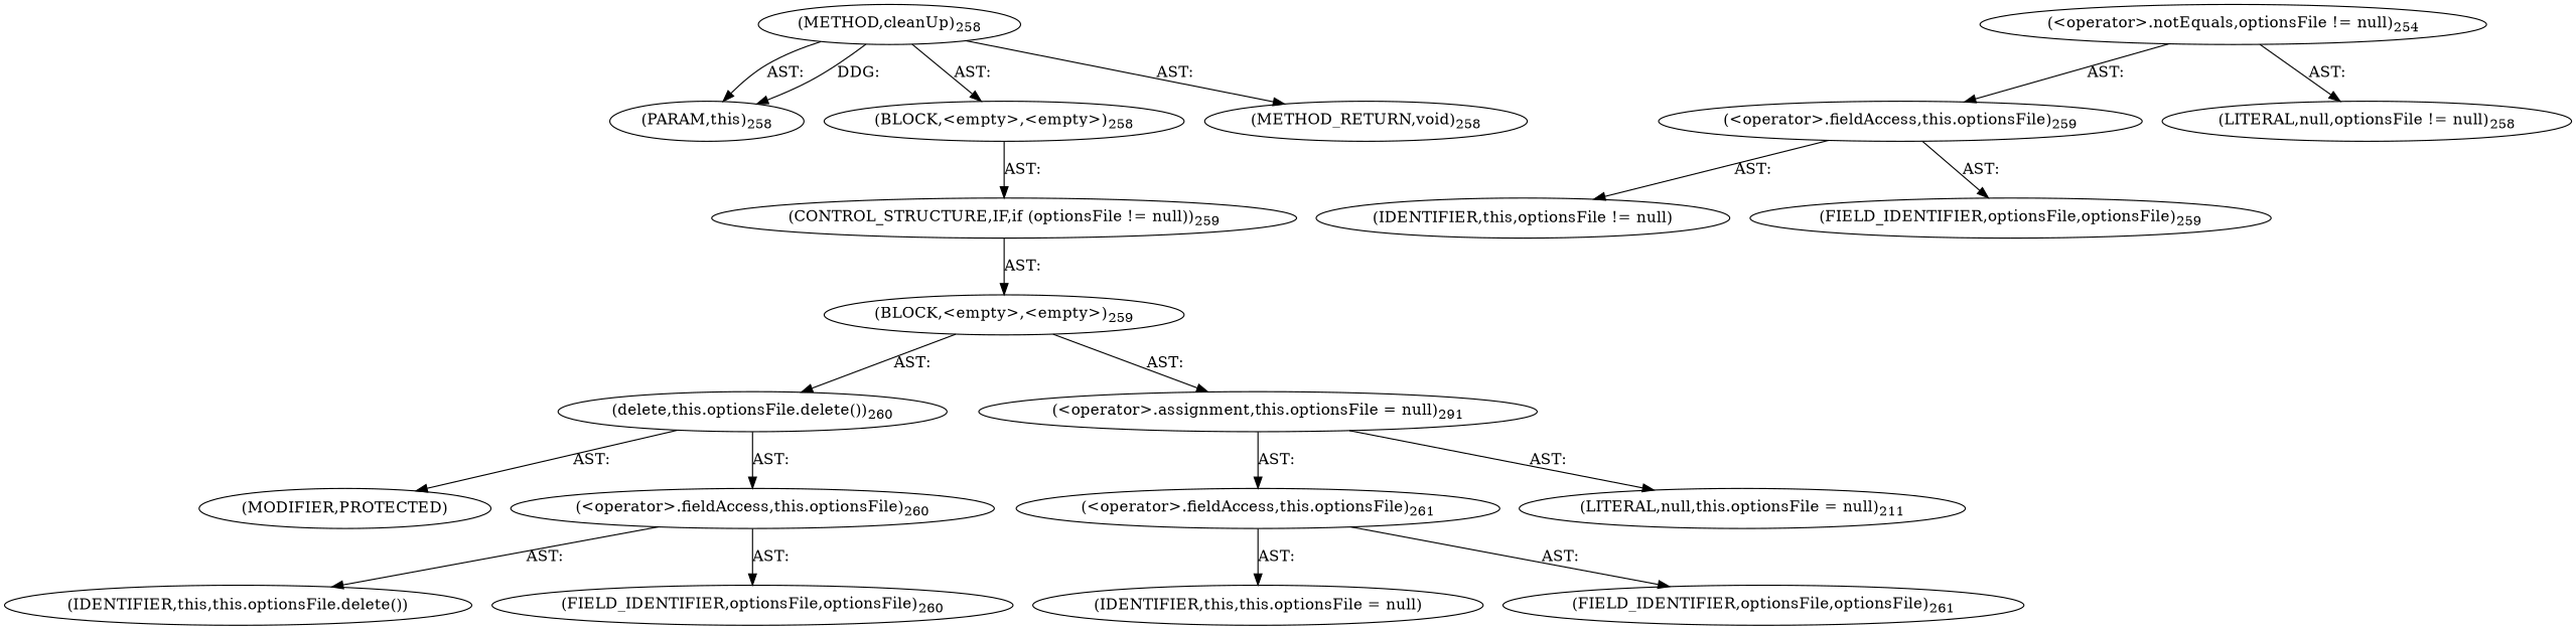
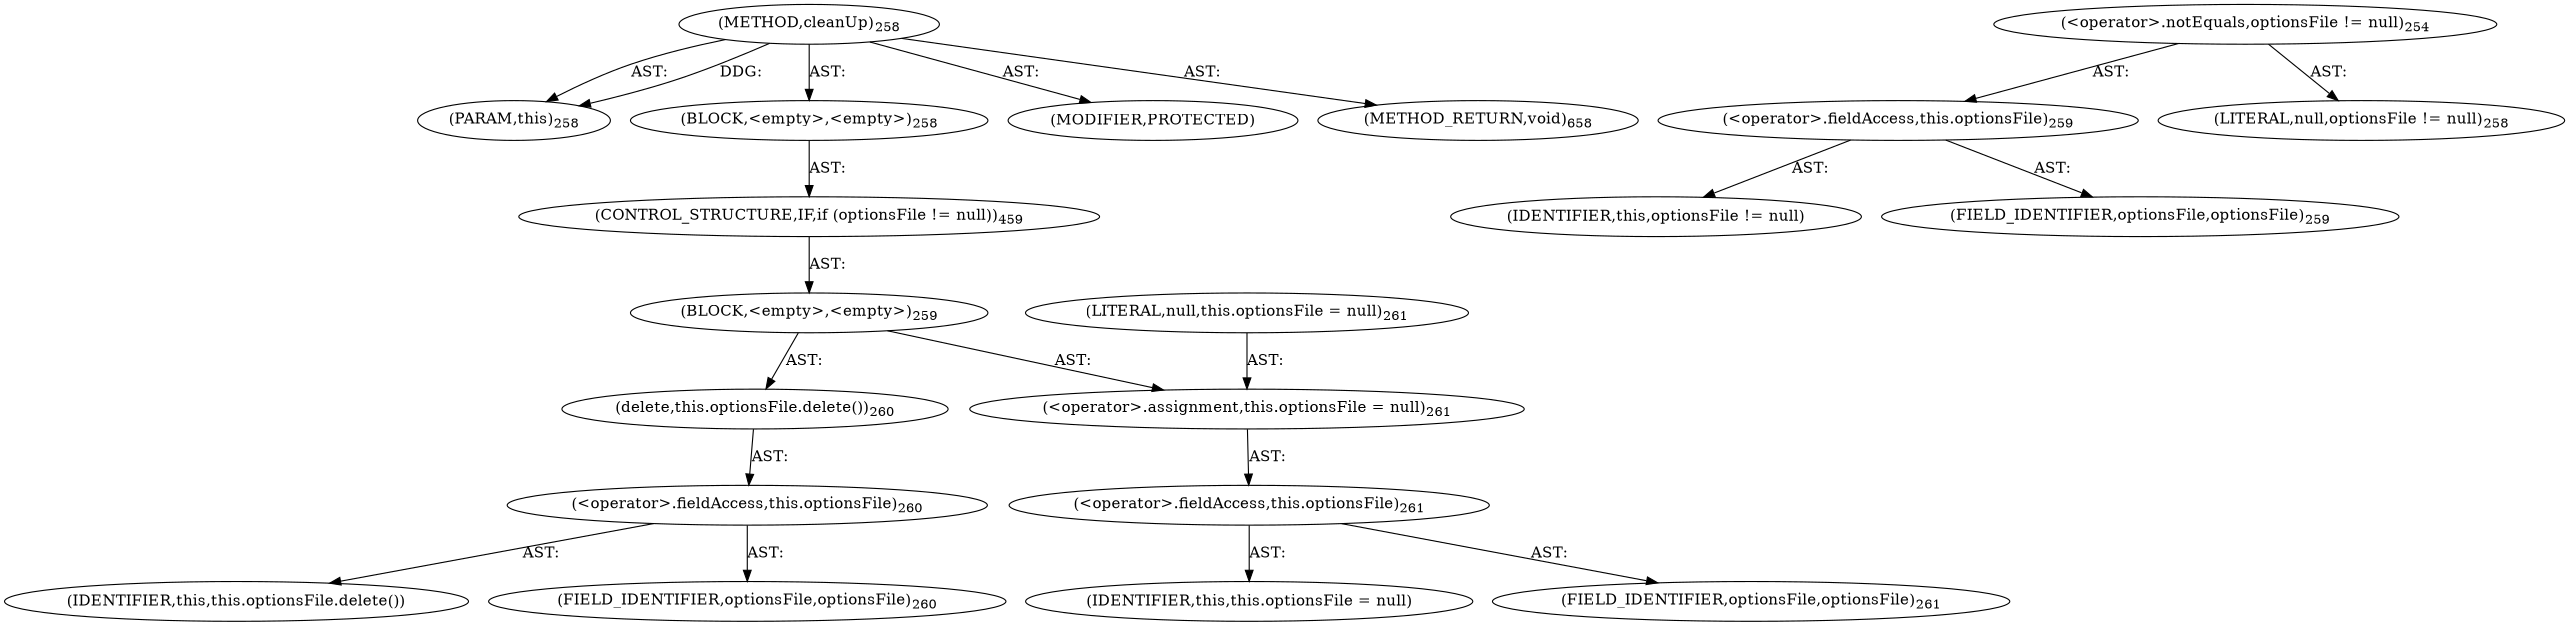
  digraph {
    n1 [label=<(METHOD,cleanUp)<SUB>258</SUB>>]
    n2 [label=<(PARAM,this)<SUB>258</SUB>>]
    n3 [label=<(BLOCK,&lt;empty&gt;,&lt;empty&gt;)<SUB>258</SUB>>]
    n4 [label=<(MODIFIER,PROTECTED)>]
-   n5 [label=<(METHOD_RETURN,void)<SUB>258</SUB>>]
-   n6 [label=<(CONTROL_STRUCTURE,IF,if (optionsFile != null))<SUB>259</SUB>>]
+   n5 [label=<(METHOD_RETURN,void)<SUB>658</SUB>>]
+   n6 [label=<(CONTROL_STRUCTURE,IF,if (optionsFile != null))<SUB>459</SUB>>]
    n7 [label=<(BLOCK,&lt;empty&gt;,&lt;empty&gt;)<SUB>259</SUB>>]
    n8 [label=<(&lt;operator&gt;.notEquals,optionsFile != null)<SUB>254</SUB>>]
    n9 [label=<(&lt;operator&gt;.fieldAccess,this.optionsFile)<SUB>259</SUB>>]
    n10 [label=<(LITERAL,null,optionsFile != null)<SUB>258</SUB>>]
    n11 [label=<(delete,this.optionsFile.delete())<SUB>260</SUB>>]
-   n12 [label=<(&lt;operator&gt;.assignment,this.optionsFile = null)<SUB>291</SUB>>]
+   n12 [label=<(&lt;operator&gt;.assignment,this.optionsFile = null)<SUB>261</SUB>>]
    n13 [label=<(IDENTIFIER,this,optionsFile != null)>]
    n14 [label=<(FIELD_IDENTIFIER,optionsFile,optionsFile)<SUB>259</SUB>>]
    n15 [label=<(&lt;operator&gt;.fieldAccess,this.optionsFile)<SUB>260</SUB>>]
    n16 [label=<(&lt;operator&gt;.fieldAccess,this.optionsFile)<SUB>261</SUB>>]
-   n17 [label=<(LITERAL,null,this.optionsFile = null)<SUB>211</SUB>>]
+   n17 [label=<(LITERAL,null,this.optionsFile = null)<SUB>261</SUB>>]
    n18 [label=<(IDENTIFIER,this,this.optionsFile.delete())>]
    n19 [label=<(FIELD_IDENTIFIER,optionsFile,optionsFile)<SUB>260</SUB>>]
    n20 [label=<(IDENTIFIER,this,this.optionsFile = null)>]
    n21 [label=<(FIELD_IDENTIFIER,optionsFile,optionsFile)<SUB>261</SUB>>]
    n1 -> n2 [label="AST: "]
    n1 -> n2 [label="DDG: "]
    n1 -> n3 [label="AST: "]
-   n11 -> n4 [label="AST: "]
+   n1 -> n4 [label="AST: "]
    n1 -> n5 [label="AST: "]
    n3 -> n6 [label="AST: "]
    n6 -> n7 [label="AST: "]
    n7 -> n11 [label="AST: "]
    n7 -> n12 [label="AST: "]
    n8 -> n9 [label="AST: "]
    n8 -> n10 [label="AST: "]
    n9 -> n13 [label="AST: "]
    n9 -> n14 [label="AST: "]
    n11 -> n15 [label="AST: "]
    n12 -> n16 [label="AST: "]
-   n12 -> n17 [label="AST: "]
+   n17 -> n12 [label="AST: "]
    n15 -> n18 [label="AST: "]
    n15 -> n19 [label="AST: "]
    n16 -> n20 [label="AST: "]
    n16 -> n21 [label="AST: "]
  }
